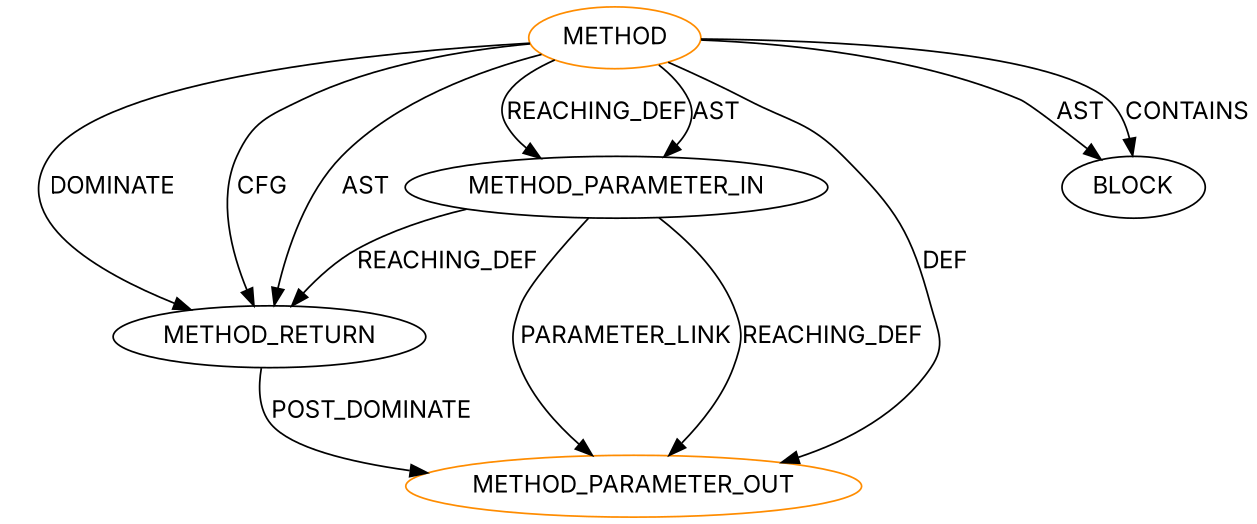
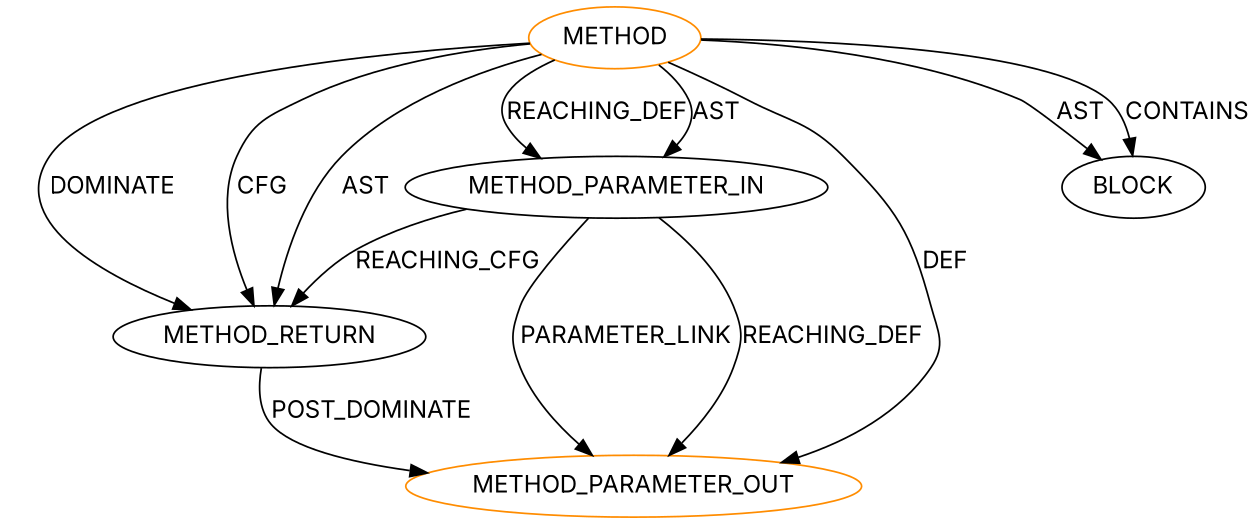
  digraph {
    fontname=Inter
    node [CODE=p1 EVALUATION_STRATEGY=BY_VALUE ORDER=1 TYPE_FULL_NAME=ANY color=black fontname=Inter]
    edge [fontname=Inter]
    n1 [CODE=RET ORDER=2 label=METHOD_RETURN]
    n2 [INDEX=1 IS_VARIADIC=false NAME=p1 color=darkorange label=METHOD_PARAMETER_OUT]
    n3 [AST_PARENT_FULL_NAME="<global>" AST_PARENT_TYPE=NAMESPACE_BLOCK CODE="<empty>" FILENAME="<empty>" FULL_NAME="<operator>.not" IS_EXTERNAL=true NAME="<operator>.not" ORDER=0 color=darkorange label=METHOD EVALUATION_STRATEGY="" TYPE_FULL_NAME=""]
    n4 [INDEX=1 IS_VARIADIC=false NAME=p1 label=METHOD_PARAMETER_IN]
    n5 [ARGUMENT_INDEX=1 CODE="<empty>" label=BLOCK EVALUATION_STRATEGY=""]
    n1 -> n2 [label=POST_DOMINATE]
    n3 -> n1 [label=DOMINATE]
    n3 -> n1 [label=CFG]
    n3 -> n1 [label=AST]
    n3 -> n2 [label=DEF]
    n3 -> n4 [label=REACHING_DEF]
    n3 -> n4 [label=AST]
    n3 -> n5 [label=AST]
    n3 -> n5 [label=CONTAINS]
-   n4 -> n1 [VARIABLE=p1 label=REACHING_DEF]
+   n4 -> n1 [VARIABLE=p1 label=REACHING_CFG]
    n4 -> n2 [label=PARAMETER_LINK]
    n4 -> n2 [VARIABLE=p1 label=REACHING_DEF]
  }
